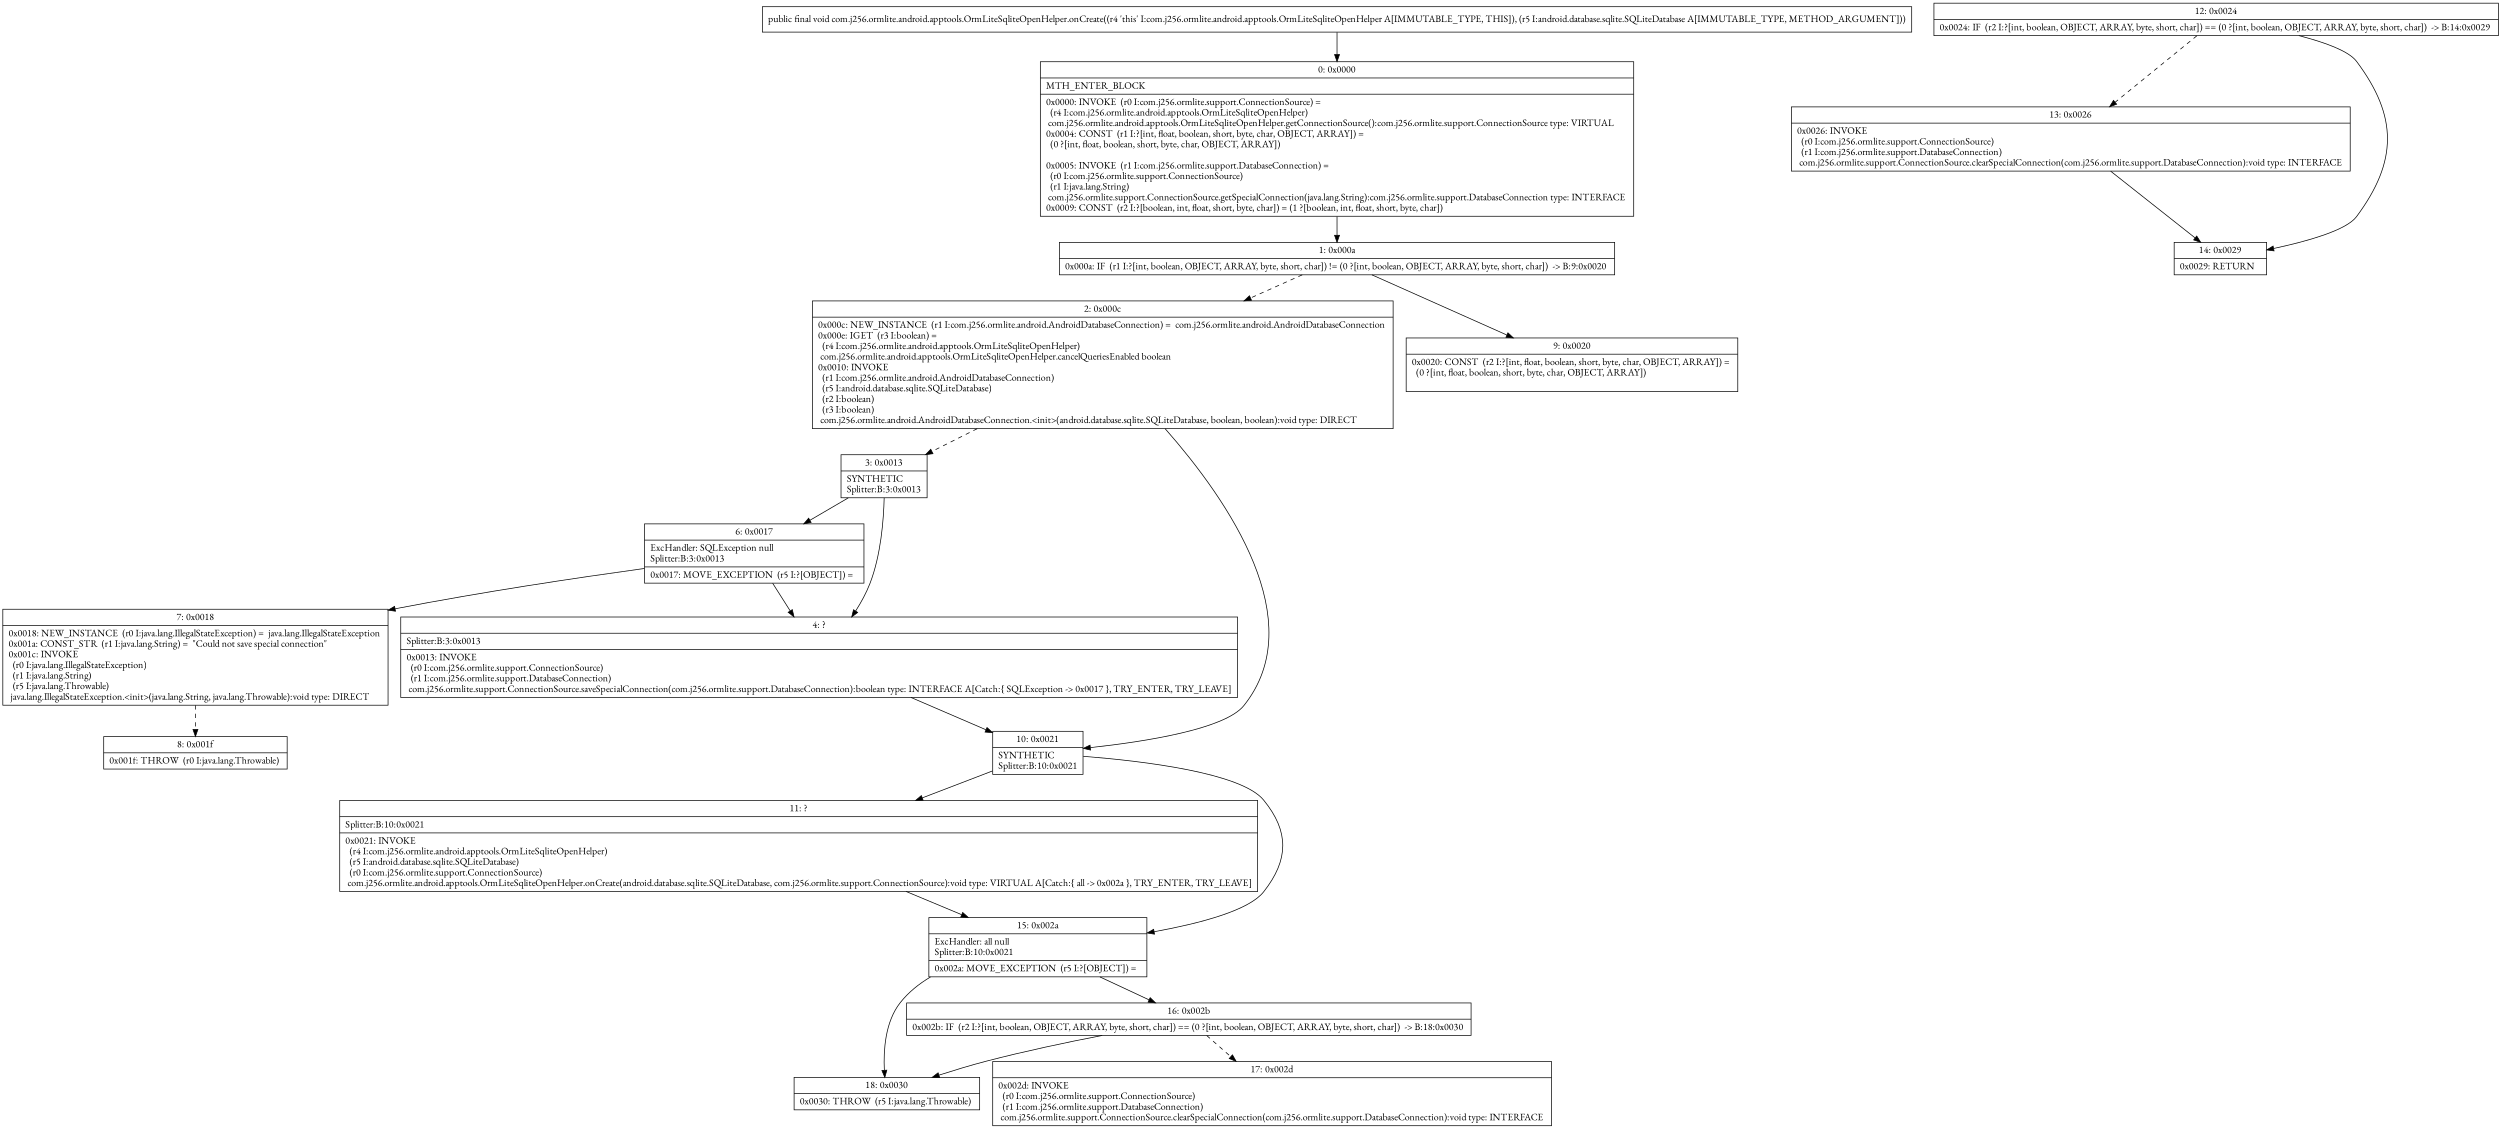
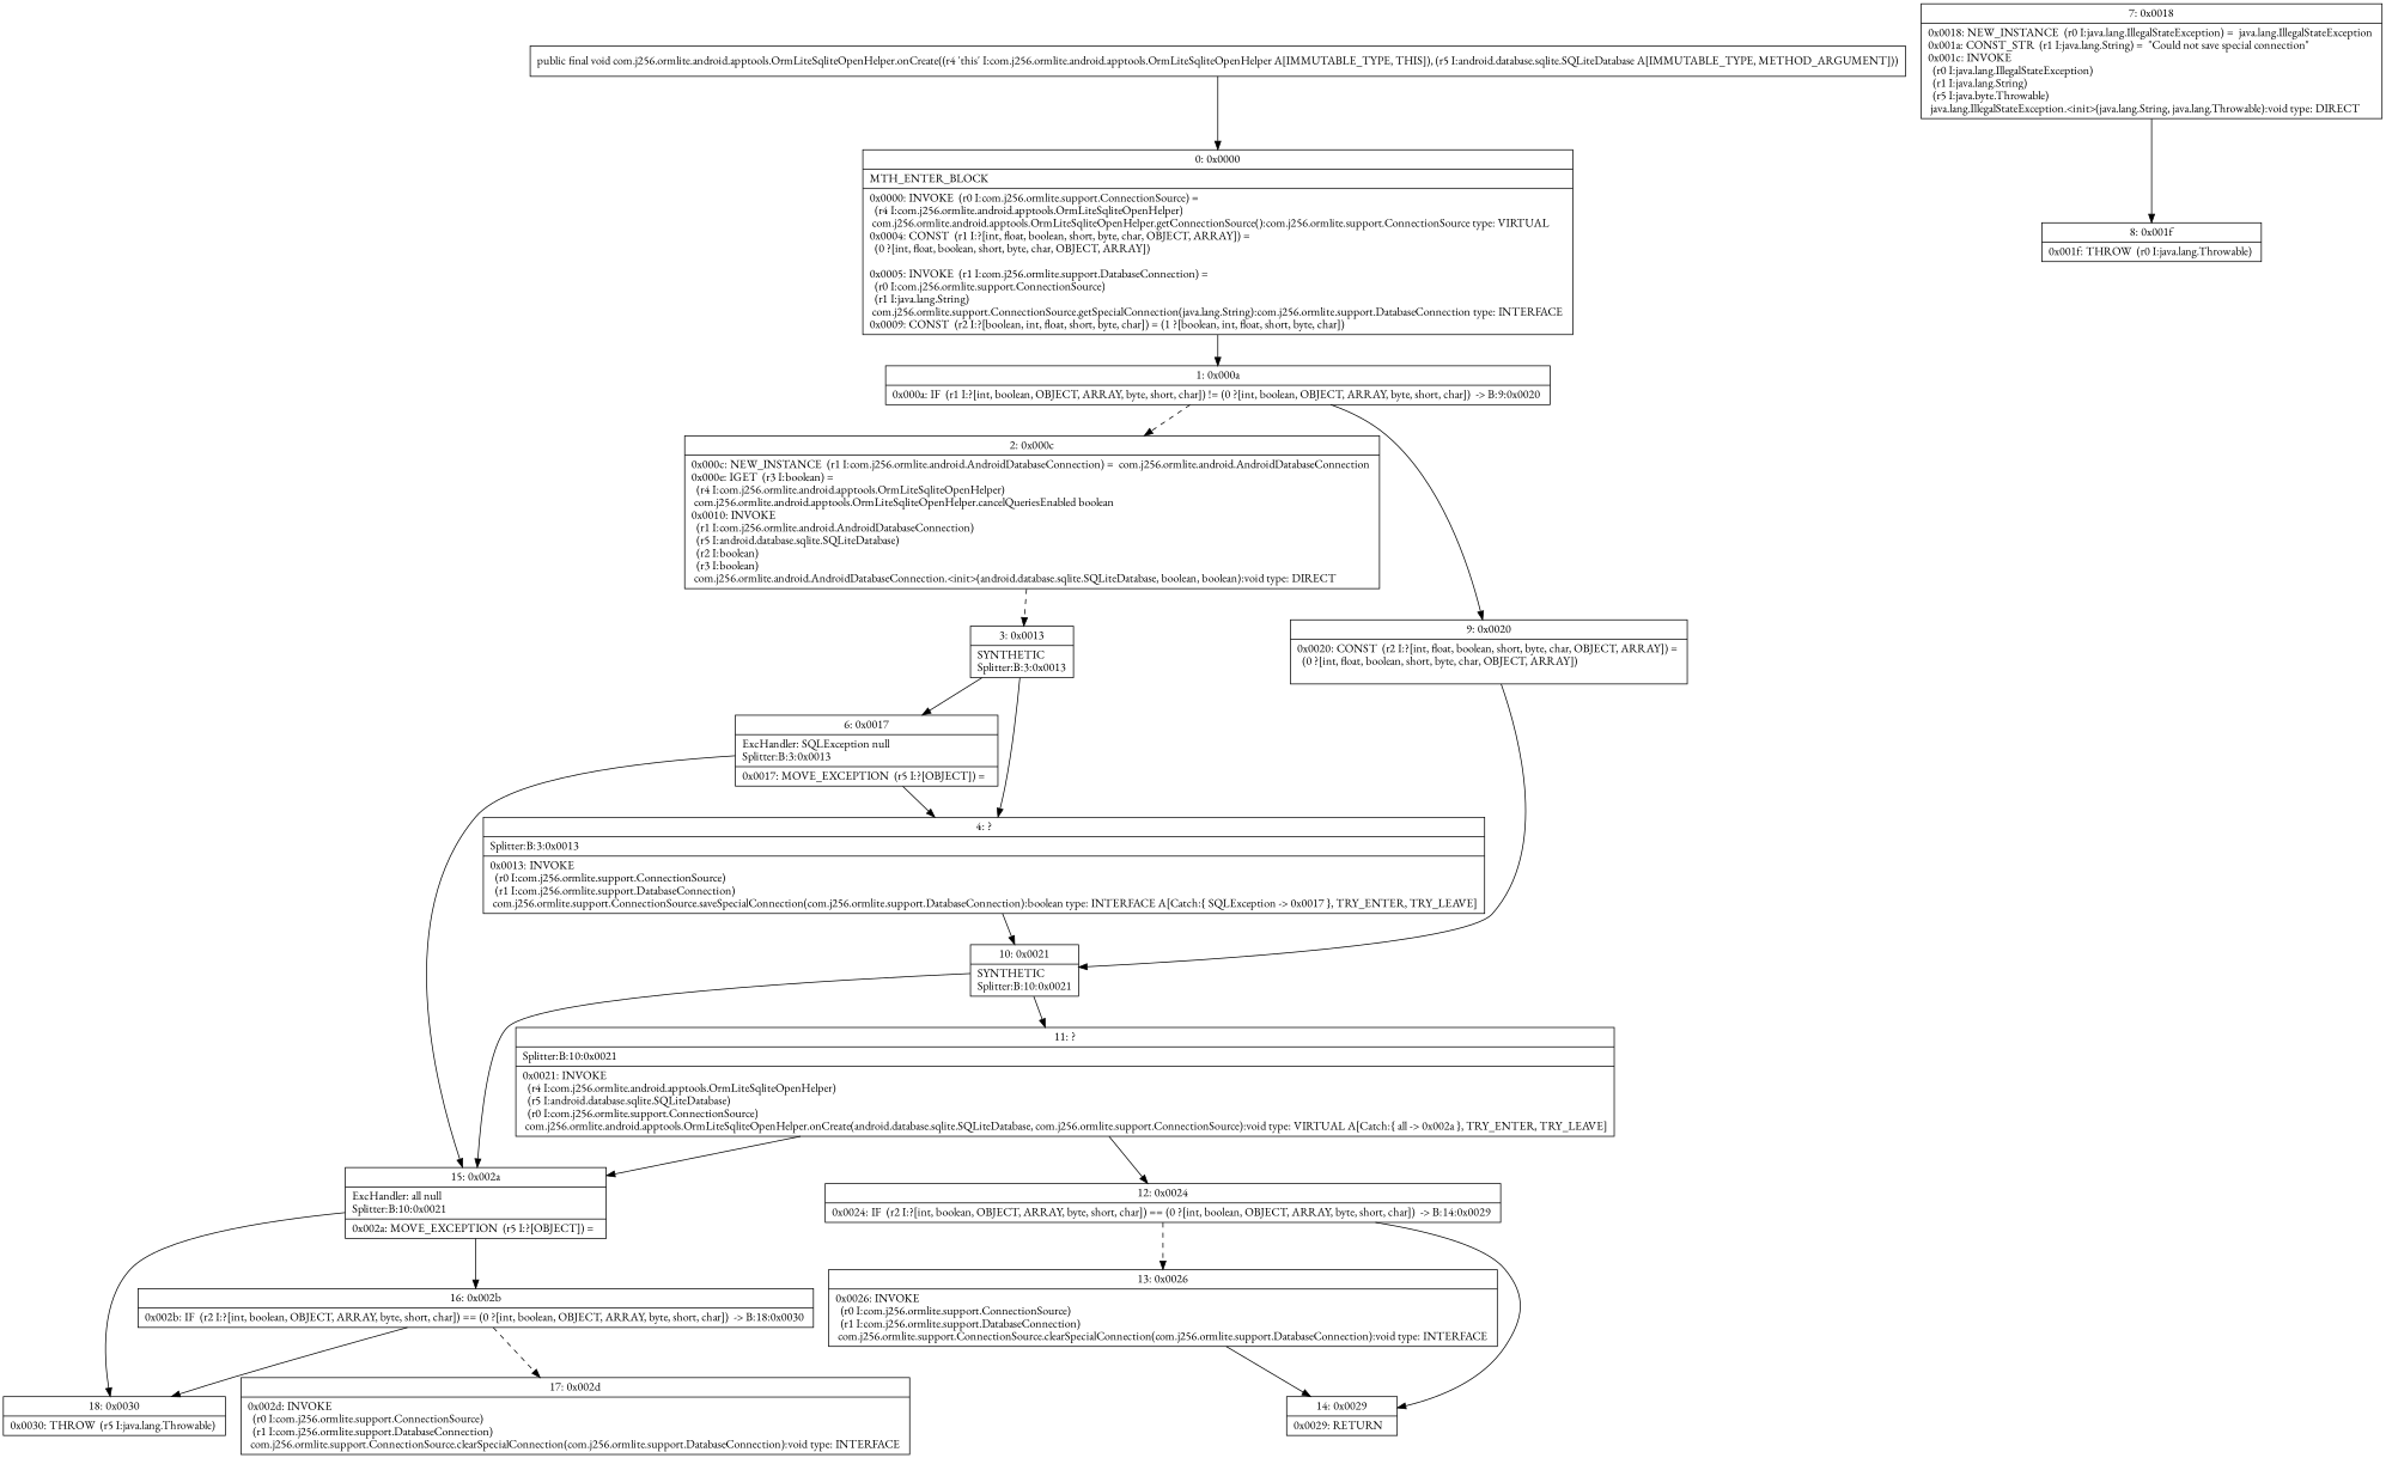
  digraph {
    fontname="EB Garamond"
    node [fontname="EB Garamond" shape=record]
    edge [fontname="EB Garamond"]
    n1 [label="{0\:\ 0x0000|MTH_ENTER_BLOCK\l|0x0000: INVOKE  (r0 I:com.j256.ormlite.support.ConnectionSource) = \l  (r4 I:com.j256.ormlite.android.apptools.OrmLiteSqliteOpenHelper)\l com.j256.ormlite.android.apptools.OrmLiteSqliteOpenHelper.getConnectionSource():com.j256.ormlite.support.ConnectionSource type: VIRTUAL \l0x0004: CONST  (r1 I:?[int, float, boolean, short, byte, char, OBJECT, ARRAY]) = \l  (0 ?[int, float, boolean, short, byte, char, OBJECT, ARRAY])\l \l0x0005: INVOKE  (r1 I:com.j256.ormlite.support.DatabaseConnection) = \l  (r0 I:com.j256.ormlite.support.ConnectionSource)\l  (r1 I:java.lang.String)\l com.j256.ormlite.support.ConnectionSource.getSpecialConnection(java.lang.String):com.j256.ormlite.support.DatabaseConnection type: INTERFACE \l0x0009: CONST  (r2 I:?[boolean, int, float, short, byte, char]) = (1 ?[boolean, int, float, short, byte, char]) \l}"]
    n2 [label="{1\:\ 0x000a|0x000a: IF  (r1 I:?[int, boolean, OBJECT, ARRAY, byte, short, char]) != (0 ?[int, boolean, OBJECT, ARRAY, byte, short, char])  \-\> B:9:0x0020 \l}"]
    n3 [label="{2\:\ 0x000c|0x000c: NEW_INSTANCE  (r1 I:com.j256.ormlite.android.AndroidDatabaseConnection) =  com.j256.ormlite.android.AndroidDatabaseConnection \l0x000e: IGET  (r3 I:boolean) = \l  (r4 I:com.j256.ormlite.android.apptools.OrmLiteSqliteOpenHelper)\l com.j256.ormlite.android.apptools.OrmLiteSqliteOpenHelper.cancelQueriesEnabled boolean \l0x0010: INVOKE  \l  (r1 I:com.j256.ormlite.android.AndroidDatabaseConnection)\l  (r5 I:android.database.sqlite.SQLiteDatabase)\l  (r2 I:boolean)\l  (r3 I:boolean)\l com.j256.ormlite.android.AndroidDatabaseConnection.\<init\>(android.database.sqlite.SQLiteDatabase, boolean, boolean):void type: DIRECT \l}"]
    n4 [label="{9\:\ 0x0020|0x0020: CONST  (r2 I:?[int, float, boolean, short, byte, char, OBJECT, ARRAY]) = \l  (0 ?[int, float, boolean, short, byte, char, OBJECT, ARRAY])\l \l}"]
    n5 [label="{3\:\ 0x0013|SYNTHETIC\lSplitter:B:3:0x0013\l}"]
    n6 [label="{10\:\ 0x0021|SYNTHETIC\lSplitter:B:10:0x0021\l}"]
    n7 [label="{4\:\ ?|Splitter:B:3:0x0013\l|0x0013: INVOKE  \l  (r0 I:com.j256.ormlite.support.ConnectionSource)\l  (r1 I:com.j256.ormlite.support.DatabaseConnection)\l com.j256.ormlite.support.ConnectionSource.saveSpecialConnection(com.j256.ormlite.support.DatabaseConnection):boolean type: INTERFACE A[Catch:\{ SQLException \-\> 0x0017 \}, TRY_ENTER, TRY_LEAVE]\l}"]
    n8 [label="{6\:\ 0x0017|ExcHandler: SQLException null\lSplitter:B:3:0x0013\l|0x0017: MOVE_EXCEPTION  (r5 I:?[OBJECT]) =  \l}"]
-   n9 [label="{7\:\ 0x0018|0x0018: NEW_INSTANCE  (r0 I:java.lang.IllegalStateException) =  java.lang.IllegalStateException \l0x001a: CONST_STR  (r1 I:java.lang.String) =  \"Could not save special connection\" \l0x001c: INVOKE  \l  (r0 I:java.lang.IllegalStateException)\l  (r1 I:java.lang.String)\l  (r5 I:java.lang.Throwable)\l java.lang.IllegalStateException.\<init\>(java.lang.String, java.lang.Throwable):void type: DIRECT \l}"]
+   n9 [label="{7\:\ 0x0018|0x0018: NEW_INSTANCE  (r0 I:java.lang.IllegalStateException) =  java.lang.IllegalStateException \l0x001a: CONST_STR  (r1 I:java.lang.String) =  \"Could not save special connection\" \l0x001c: INVOKE  \l  (r0 I:java.lang.IllegalStateException)\l  (r1 I:java.lang.String)\l  (r5 I:java.byte.Throwable)\l java.lang.IllegalStateException.\<init\>(java.lang.String, java.lang.Throwable):void type: DIRECT \l}"]
    n10 [label="{11\:\ ?|Splitter:B:10:0x0021\l|0x0021: INVOKE  \l  (r4 I:com.j256.ormlite.android.apptools.OrmLiteSqliteOpenHelper)\l  (r5 I:android.database.sqlite.SQLiteDatabase)\l  (r0 I:com.j256.ormlite.support.ConnectionSource)\l com.j256.ormlite.android.apptools.OrmLiteSqliteOpenHelper.onCreate(android.database.sqlite.SQLiteDatabase, com.j256.ormlite.support.ConnectionSource):void type: VIRTUAL A[Catch:\{ all \-\> 0x002a \}, TRY_ENTER, TRY_LEAVE]\l}"]
    n11 [label="{15\:\ 0x002a|ExcHandler: all null\lSplitter:B:10:0x0021\l|0x002a: MOVE_EXCEPTION  (r5 I:?[OBJECT]) =  \l}"]
    n12 [label="{8\:\ 0x001f|0x001f: THROW  (r0 I:java.lang.Throwable) \l}"]
    n13 [label="{12\:\ 0x0024|0x0024: IF  (r2 I:?[int, boolean, OBJECT, ARRAY, byte, short, char]) == (0 ?[int, boolean, OBJECT, ARRAY, byte, short, char])  \-\> B:14:0x0029 \l}"]
    n14 [label="{16\:\ 0x002b|0x002b: IF  (r2 I:?[int, boolean, OBJECT, ARRAY, byte, short, char]) == (0 ?[int, boolean, OBJECT, ARRAY, byte, short, char])  \-\> B:18:0x0030 \l}"]
    n15 [label="{18\:\ 0x0030|0x0030: THROW  (r5 I:java.lang.Throwable) \l}"]
    n16 [label="{13\:\ 0x0026|0x0026: INVOKE  \l  (r0 I:com.j256.ormlite.support.ConnectionSource)\l  (r1 I:com.j256.ormlite.support.DatabaseConnection)\l com.j256.ormlite.support.ConnectionSource.clearSpecialConnection(com.j256.ormlite.support.DatabaseConnection):void type: INTERFACE \l}"]
    n17 [label="{14\:\ 0x0029|0x0029: RETURN   \l}"]
    n18 [label="{17\:\ 0x002d|0x002d: INVOKE  \l  (r0 I:com.j256.ormlite.support.ConnectionSource)\l  (r1 I:com.j256.ormlite.support.DatabaseConnection)\l com.j256.ormlite.support.ConnectionSource.clearSpecialConnection(com.j256.ormlite.support.DatabaseConnection):void type: INTERFACE \l}"]
    n19 [label="{public final void com.j256.ormlite.android.apptools.OrmLiteSqliteOpenHelper.onCreate((r4 'this' I:com.j256.ormlite.android.apptools.OrmLiteSqliteOpenHelper A[IMMUTABLE_TYPE, THIS]), (r5 I:android.database.sqlite.SQLiteDatabase A[IMMUTABLE_TYPE, METHOD_ARGUMENT])) }"]
    n1 -> n2
    n2 -> n3 [style=dashed]
    n2 -> n4
    n3 -> n5 [style=dashed]
-   n3 -> n6
+   n4 -> n6
    n5 -> n7
    n5 -> n8
    n6 -> n10
    n6 -> n11
    n7 -> n6
    n8 -> n7
-   n8 -> n9
-   n9 -> n12 [style=dashed]
+   n8 -> n11
+   n9 -> n12
    n10 -> n11
+   n10 -> n13
    n11 -> n14
    n11 -> n15
    n13 -> n16 [style=dashed]
    n13 -> n17
    n14 -> n15
    n14 -> n18 [style=dashed]
    n16 -> n17
    n19 -> n1
  }
